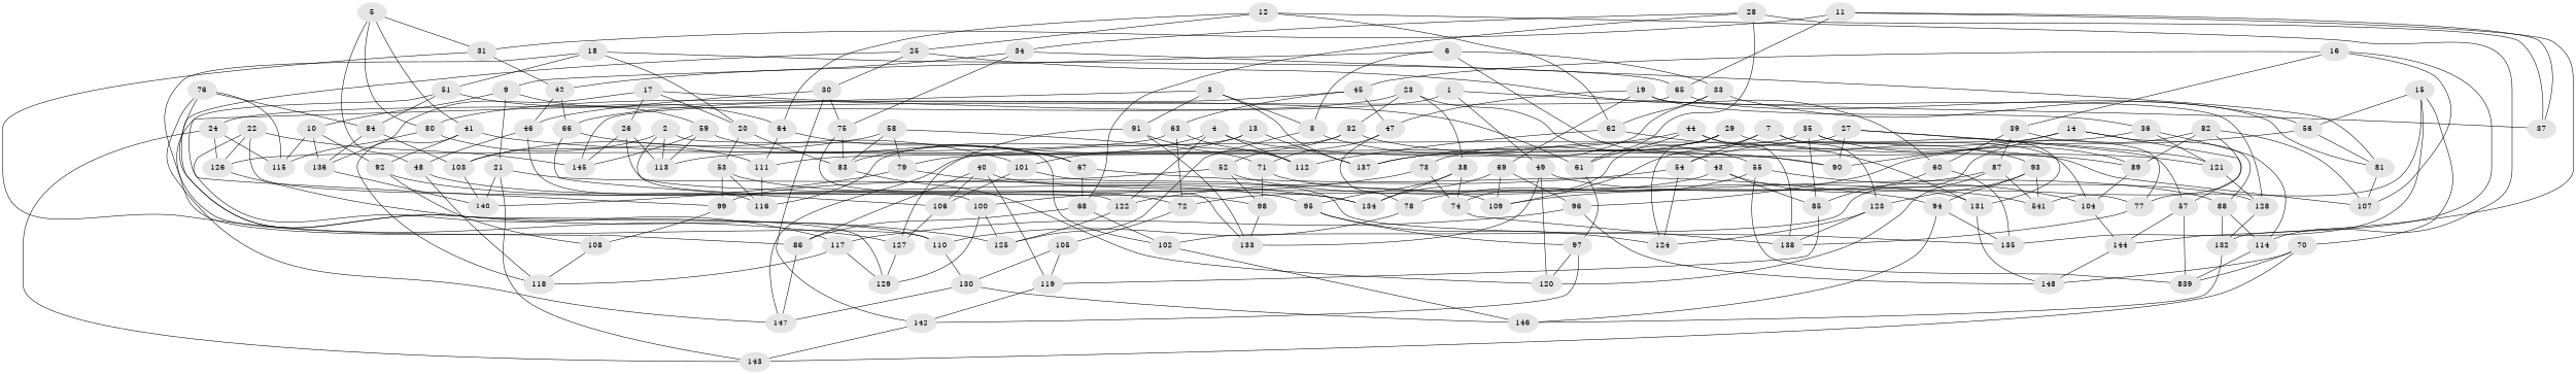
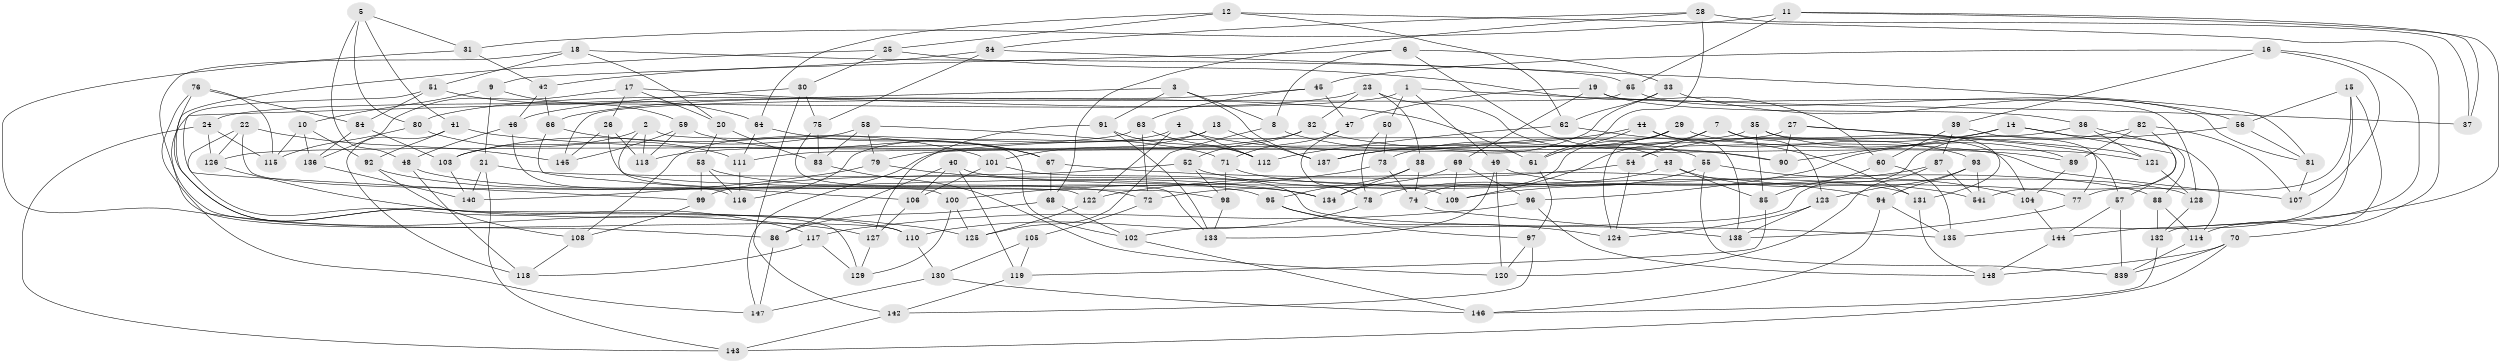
  graph {
    node [color=gray90 style=filled]
    1
    24
    37
    49
+   50
    115
    143
    126
    128
    120
    133
    73
    78
    2
    100
    102
    103
    113
    125
    129
    146
    140
    3
    8
    86
    91
    137
    55
    147
    112
    127
    4
    107
    108
    122
    118
    5
    31
    41
    48
    80
    42
    90
    92
    72
    111
    6
    9
    33
    10
    21
    59
    62
    56
    7
    54
    104
    109
    123
    124
    144
    138
    n63 [label=839]
    136
    145
    67
    95
    11
    65
    81
    148
    12
    25
    64
    114
    110
    30
    60
    131
    13
    101
    116
    135
    106
    14
    57
    88
    132
    15
    70
    77
    96
    16
    39
    45
    87
    47
    66
    63
    17
    20
    26
    61
    53
    83
    98
    97
    18
    51
    84
    99
    130
    19
    36
    69
    121
    71
    134
    22
    117
    23
    32
    38
    43
    52
    89
    74
    85
    n129 [label=541]
    46
    75
    142
    27
    79
    28
    34
    68
    29
    35
    119
    40
    105
    44
    93
    94
    58
    76
    82
    1 -- 24
    1 -- 37
    1 -- 49
+   1 -- 50
    24 -- 115
    24 -- 143
    24 -- 126
    49 -- 128
    49 -- 120
    49 -- 133
+   50 -- 73
+   50 -- 78
    126 -- 129
    128 -- 132
    73 -- 100
    73 -- 74
    78 -- 110
    2 -- 100
    2 -- 102
    2 -- 103
    2 -- 113
    100 -- 125
    100 -- 129
    102 -- 146
    103 -- 140
    3 -- 8
    3 -- 86
    3 -- 91
    3 -- 137
    8 -- 125
    8 -- 55
    86 -- 147
    91 -- 133
    91 -- 112
    91 -- 127
    55 -- 78
    55 -- 104
    55 -- n63
    127 -- 129
    4 -- 112
    4 -- 107
-   4 -- 83
+   4 -- 108
    4 -- 122
    108 -- 118
    122 -- 125
    5 -- 31
    5 -- 41
    5 -- 48
    5 -- 80
    31 -- 127
    31 -- 42
    41 -- 118
    41 -- 90
    41 -- 92
    48 -- 118
    48 -- 72
    80 -- 115
    80 -- 111
    42 -- 66
    42 -- 46
    92 -- 108
    92 -- 95
    72 -- 105
    111 -- 116
    6 -- 8
    6 -- 90
    6 -- 9
    6 -- 33
    9 -- 10
    9 -- 21
    9 -- 59
    33 -- 137
    33 -- 62
    33 -- 56
    10 -- 115
    10 -- 92
    10 -- 136
    21 -- 143
    21 -- 140
    21 -- 109
    59 -- 113
    59 -- 145
    59 -- 67
    62 -- 112
    62 -- 131
    56 -- 81
    56 -- 96
    7 -- 54
    7 -- 104
    7 -- 109
    7 -- 123
    54 -- 122
    54 -- 124
    104 -- 144
    123 -- 124
    123 -- 138
    144 -- 148
    136 -- 140
    67 -- 68
    67 -- 94
    95 -- 124
    95 -- 97
    11 -- 37
    11 -- 31
    11 -- 144
    11 -- 65
    65 -- 145
    65 -- 81
    81 -- 107
    12 -- 62
    12 -- 25
    12 -- 64
    12 -- 114
    25 -- 110
    25 -- 30
    25 -- 60
    64 -- 111
    64 -- 67
    114 -- n63
    110 -- 130
    30 -- 46
    30 -- 75
    30 -- 142
    60 -- 135
    60 -- 85
    131 -- 148
    13 -- 137
    13 -- 101
    13 -- 116
    101 -- 135
    101 -- 106
    106 -- 127
    14 -- 90
    14 -- 54
    14 -- 57
    14 -- 88
    57 -- 144
    57 -- n63
    88 -- 114
    88 -- 132
    132 -- 146
    15 -- 56
    15 -- 135
    15 -- 70
    15 -- 77
    70 -- 143
    70 -- n63
    70 -- 148
    77 -- 138
    96 -- 148
    96 -- 117
    16 -- 107
    16 -- 132
    16 -- 39
    16 -- 45
    39 -- 60
    39 -- 77
    39 -- 87
    45 -- 47
    45 -- 66
    45 -- 63
    87 -- 120
    87 -- 109
    87 -- n129
    47 -- 78
    47 -- 71
    66 -- 101
    66 -- 106
    63 -- 126
    63 -- 112
    63 -- 72
    17 -- 136
    17 -- 20
    17 -- 26
    17 -- 61
    20 -- 53
    20 -- 83
    26 -- 113
    26 -- 145
    26 -- 98
    61 -- 97
    53 -- 116
    53 -- 99
    53 -- 134
    83 -- 120
    98 -- 133
    97 -- 120
    97 -- 142
    18 -- 65
    18 -- 110
    18 -- 20
    18 -- 51
    51 -- 64
    51 -- 84
    51 -- 99
    84 -- 103
    84 -- 136
    99 -- 108
    130 -- 146
    130 -- 147
    19 -- 128
    19 -- 47
    19 -- 36
    19 -- 69
    36 -- 147
    36 -- 114
    36 -- 121
    69 -- 109
    69 -- 96
    69 -- 134
    121 -- 128
    71 -- 131
    71 -- 98
    22 -- 126
    22 -- 122
    22 -- 145
    22 -- 117
    117 -- 129
    117 -- 118
    23 -- 80
    23 -- 32
    23 -- 38
    23 -- 43
    32 -- 113
    32 -- 52
    32 -- 89
    38 -- 95
    38 -- 134
    38 -- 74
    43 -- 72
    43 -- 85
    43 -- n129
    52 -- 88
    52 -- 98
    52 -- 99
    89 -- 104
    74 -- 138
    85 -- 119
    46 -- 48
    46 -- 116
    75 -- 133
    75 -- 83
    142 -- 143
    27 -- 90
    27 -- 57
    27 -- 121
    27 -- 79
    79 -- 140
    79 -- 134
    28 -- 37
    28 -- 61
    28 -- 34
    28 -- 68
    34 -- 42
    34 -- 81
    34 -- 75
    68 -- 102
    68 -- 86
    29 -- 73
    29 -- 124
    29 -- 121
    29 -- 74
    35 -- 111
    35 -- 131
    35 -- 89
    35 -- 85
    119 -- 142
    40 -- 86
    40 -- 106
    40 -- 77
    40 -- 119
    105 -- 130
    105 -- 119
    44 -- 137
    44 -- 138
    44 -- 61
    44 -- 93
    93 -- 123
    93 -- n129
    93 -- 94
    94 -- 146
    94 -- 135
    58 -- 103
    58 -- 83
    58 -- 71
    58 -- 79
    76 -- 115
    76 -- 125
    76 -- 147
    76 -- 84
    82 -- 102
    82 -- 107
    82 -- 89
    82 -- n129
  }
